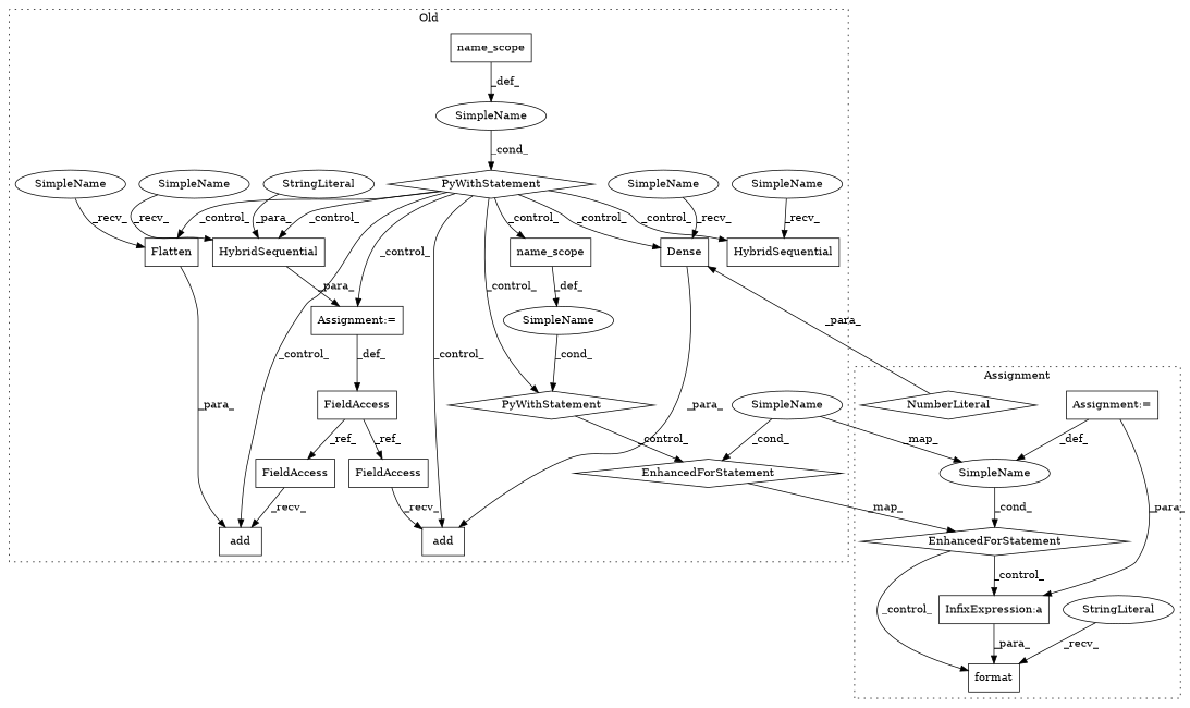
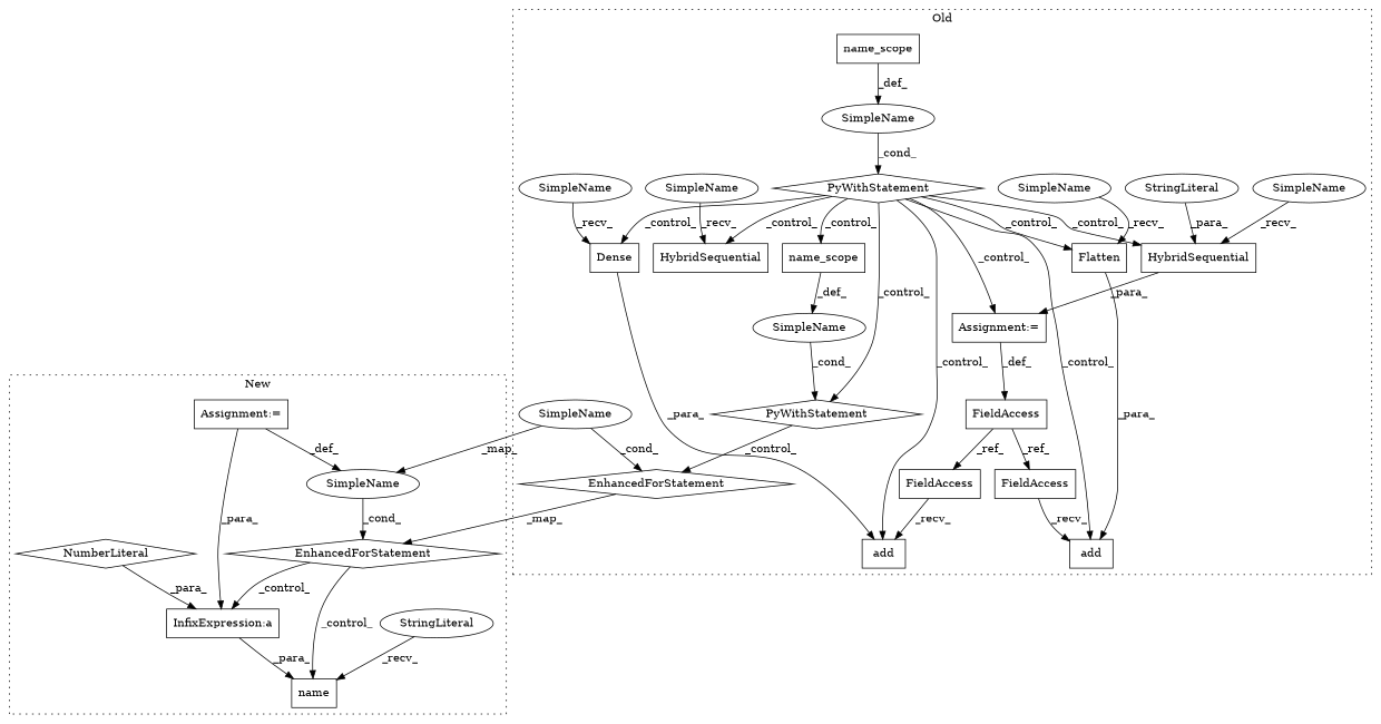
  digraph {
    node [a=32 l=2 shape=box]
    n1 [l="4,1" label=add s="4976,5009"]
    n2 [a=22 l=11 label=FieldAccess s=4793]
    n3 [a=42 label=SimpleName shape=ellipse l=""]
    n4 [a=104 l="10,2" label=PyWithStatement s="3360,3387" shape=diamond]
    n5 [a=42 l=12 label=SimpleName s=4003 shape=ellipse]
    n6 [a=70 l="81,2" label=EnhancedForStatement s="3918,4047" shape=diamond]
    n7 [l="6,1" label=Dense s="4983,5008"]
    n8 [l="4,1" label=add s="4848,4864"]
    n9 [l=9 label=Flatten s=4855]
    n10 [l=12 label=name_scope s=3375]
    n11 [l="17,1" label=HybridSequential s="3414,3433"]
    n12 [l="17,1" label=HybridSequential s="4808,4827"]
    n13 [a=45 label=StringLiteral s=4825 shape=ellipse]
    n14 [a=7 l=1 label="Assignment:=" s=4804]
    n15 [a=42 label=SimpleName shape=ellipse l=""]
    n16 [a=104 l="10,2" label=PyWithStatement s="3876,3904" shape=diamond]
    n17 [l=12 label=name_scope s=3892]
    n18 [a=42 label=SimpleName s=4805 shape=ellipse]
    n19 [a=42 label=SimpleName s=4852 shape=ellipse]
    n20 [a=42 label=SimpleName s=3411 shape=ellipse]
    n21 [a=42 label=SimpleName s=4980 shape=ellipse]
    n22 [a=22 l=11 label=FieldAccess s=4964]
    n23 [a=22 l=11 label=FieldAccess s=4836]
-   n24 [l="7,1" label=format s="3997,4009"]
+   n24 [l="7,1" label=name s="3997,4009"]
    n25 [a=45 l=8 label=StringLiteral s=3988 shape=ellipse]
    n26 [a=7 l="69,2" label="Assignment:=" s="3660,3777"]
    n27 [a=42 l=12 label=SimpleName s=3733 shape=ellipse]
    n28 [a=70 l="69,2" label=EnhancedForStatement s="3660,3777" shape=diamond]
    n29 [a=27 l=3 label="InfixExpression:a" s=4005]
    n30 [a=34 l=1 label=NumberLiteral s=4008 shape=diamond]
    subgraph cluster_1 {
      label=Old
      style=dotted
      n1
      n2
      n3
      n4
      n5
      n6
      n7
      n8
      n9
      n10
      n11
      n12
      n13
      n14
      n15
      n16
      n17
      n18
      n19
      n20
      n21
      n22
      n23
    }
    subgraph cluster_2 {
-     label=Assignment
+     label=New
      style=dotted
      n24
      n25
      n26
      n27
      n28
      n29
      n30
    }
    n2 -> n22 [label=_ref_]
    n2 -> n23 [label=_ref_]
    n3 -> n4 [label=_cond_]
    n4 -> n1 [label=_control_]
    n4 -> n7 [label=_control_]
    n4 -> n8 [label=_control_]
    n4 -> n9 [label=_control_]
    n4 -> n11 [label=_control_]
    n4 -> n12 [label=_control_]
    n4 -> n14 [label=_control_]
    n4 -> n16 [label=_control_]
    n4 -> n17 [label=_control_]
    n5 -> n6 [label=_cond_]
    n5 -> n27 [label=_map_]
    n6 -> n28 [label=_map_]
    n7 -> n1 [label=_para_]
    n9 -> n8 [label=_para_]
    n10 -> n3 [label=_def_]
    n12 -> n14 [label=_para_]
    n13 -> n12 [label=_para_]
    n14 -> n2 [label=_def_]
    n15 -> n16 [label=_cond_]
    n16 -> n6 [label=_control_]
    n17 -> n15 [label=_def_]
    n18 -> n12 [label=_recv_]
    n19 -> n9 [label=_recv_]
    n20 -> n11 [label=_recv_]
    n21 -> n7 [label=_recv_]
    n22 -> n1 [label=_recv_]
    n23 -> n8 [label=_recv_]
    n25 -> n24 [label=_recv_]
    n26 -> n27 [label=_def_]
    n26 -> n29 [label=_para_]
    n27 -> n28 [label=_cond_]
    n28 -> n24 [label=_control_]
    n28 -> n29 [label=_control_]
    n29 -> n24 [label=_para_]
-   n30 -> n7 [label=_para_]
+   n30 -> n29 [label=_para_]
  }
